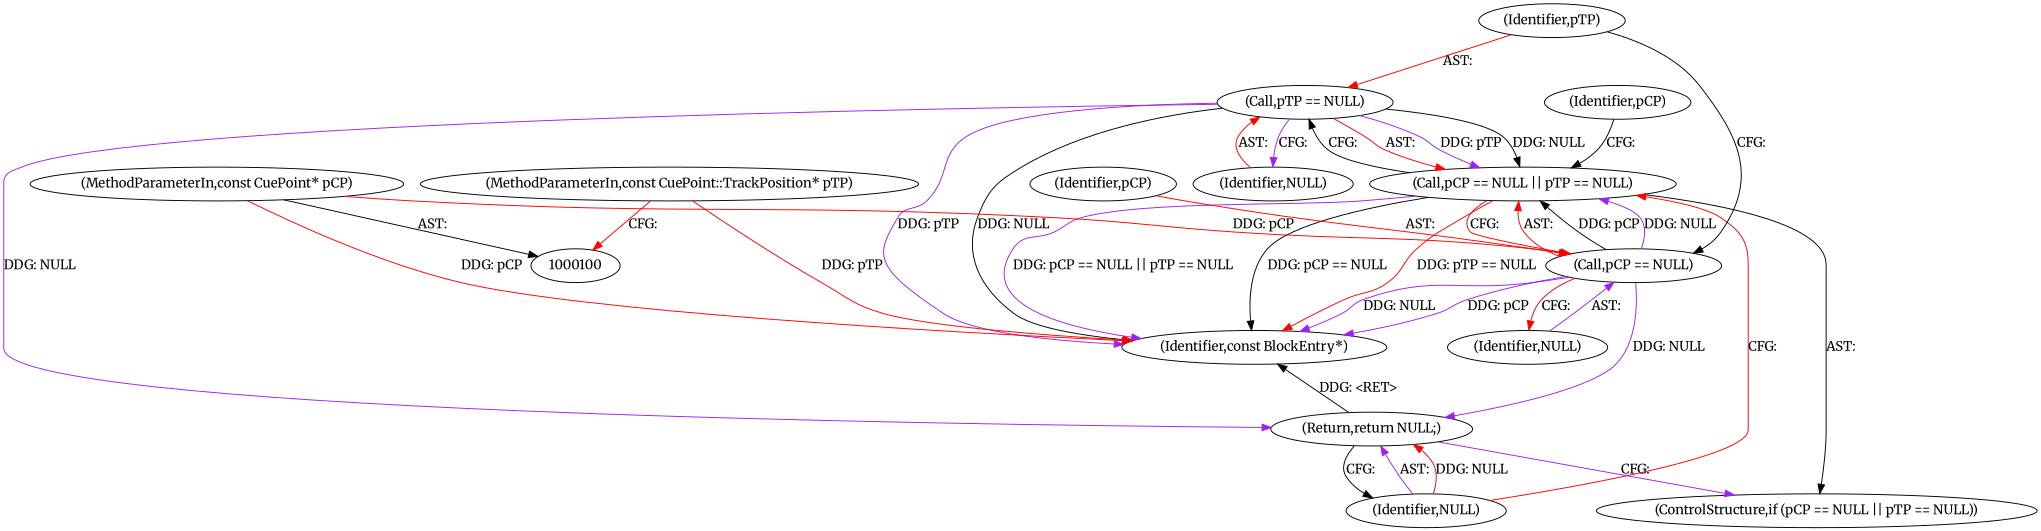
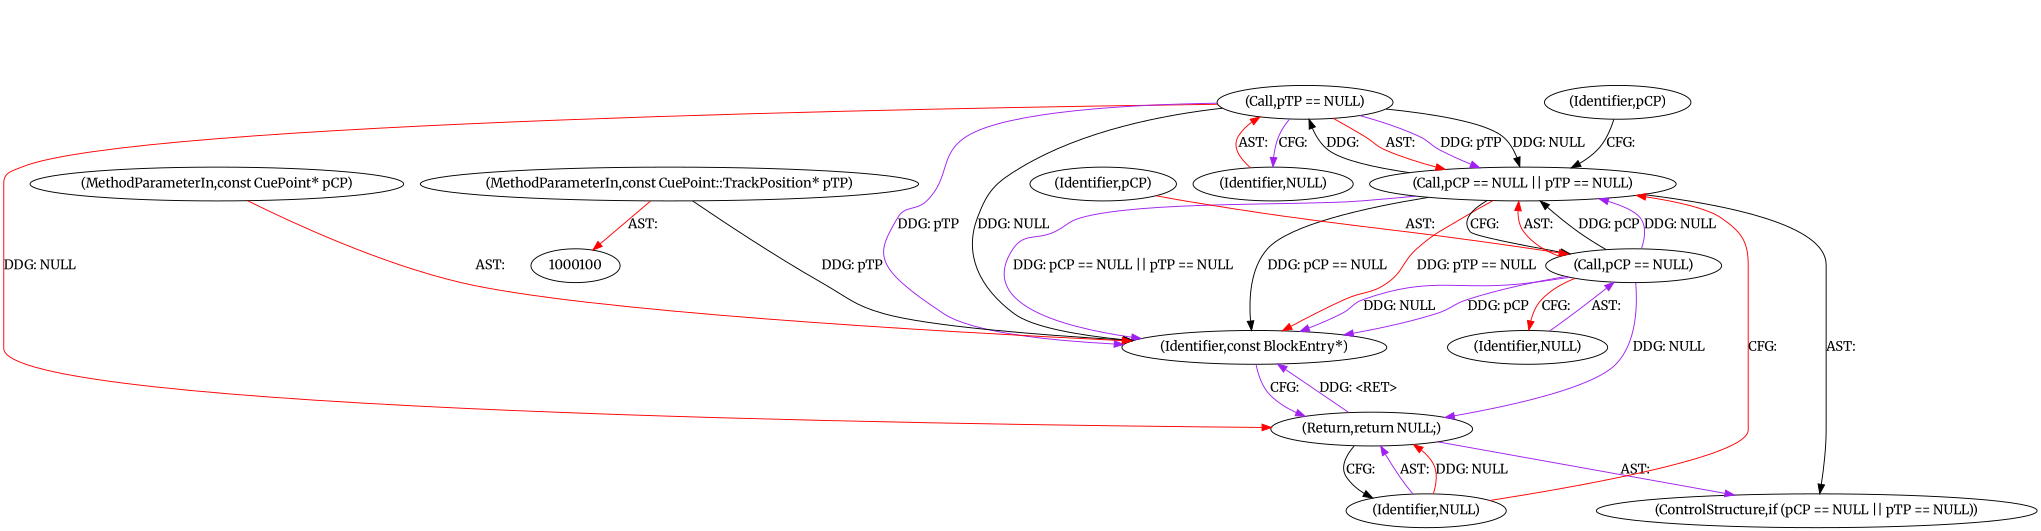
  digraph {
    fontname=Merriweather
    node [fontname=Merriweather]
    edge [color=red fontname=Merriweather]
    n1 [label="(Call,pTP == NULL)"]
    n2 [label="(Call,pCP == NULL || pTP == NULL)"]
    n3 [label="(Return,return NULL;)"]
    n4 [label="(Identifier,const BlockEntry*)"]
    n5 [label="(Identifier,NULL)"]
    n6 [label="(Call,pCP == NULL)"]
    n7 [label="(ControlStructure,if (pCP == NULL || pTP == NULL))"]
    n8 [label="(Identifier,NULL)"]
    n9 [label="(MethodParameterIn,const CuePoint::TrackPosition* pTP)"]
    1000100
    n11 [label="(Identifier,NULL)"]
    n12 [label="(MethodParameterIn,const CuePoint* pCP)"]
    n13 [label="(Identifier,pCP)"]
    n14 [label="(Identifier,pCP)"]
-   n15 [label="(Identifier,pTP)"]
    n1 -> n2 [label="AST: "]
    n1 -> n2 [color=purple label="DDG: pTP"]
    n1 -> n2 [color=black label="DDG: NULL"]
-   n1 -> n3 [color=purple label="DDG: NULL"]
+   n1 -> n3 [label="DDG: NULL"]
    n1 -> n4 [color=purple label="DDG: pTP"]
    n1 -> n4 [color=black label="DDG: NULL"]
    n1 -> n5 [color=purple label="CFG: "]
-   n2 -> n1 [color=black label="CFG: "]
+   n2 -> n1 [color=black label="DDG: "]
    n2 -> n4 [color=purple label="DDG: pCP == NULL || pTP == NULL"]
    n2 -> n4 [color=black label="DDG: pCP == NULL"]
    n2 -> n4 [label="DDG: pTP == NULL"]
-   n2 -> n6 [label="CFG: "]
+   n2 -> n6 [color=black label="CFG: "]
    n2 -> n7 [color=black label="AST: "]
-   n3 -> n4 [color=black label="DDG: <RET>"]
-   n3 -> n7 [color=purple label="CFG: "]
+   n3 -> n4 [color=purple label="DDG: <RET>"]
+   n3 -> n7 [color=purple label="AST: "]
    n3 -> n8 [color=black label="CFG: "]
+   n4 -> n3 [color=purple label="CFG: "]
    n5 -> n1 [label="AST: "]
    n6 -> n2 [label="AST: "]
    n6 -> n2 [color=black label="DDG: pCP"]
    n6 -> n2 [color=purple label="DDG: NULL"]
    n6 -> n3 [color=purple label="DDG: NULL"]
    n6 -> n4 [color=purple label="DDG: NULL"]
    n6 -> n4 [color=purple label="DDG: pCP"]
    n6 -> n11 [label="CFG: "]
    n8 -> n2 [label="CFG: "]
    n8 -> n3 [color=purple label="AST: "]
    n8 -> n3 [label="DDG: NULL"]
-   n9 -> n4 [label="DDG: pTP"]
-   n9 -> 1000100 [label="CFG: "]
+   n9 -> n4 [color=black label="DDG: pTP"]
+   n9 -> 1000100 [label="AST: "]
    n11 -> n6 [color=purple label="AST: "]
-   n12 -> n4 [label="DDG: pCP"]
-   n12 -> n6 [label="DDG: pCP"]
-   n12 -> 1000100 [color=black label="AST: "]
+   n12 -> n4 [label="AST: "]
    n13 -> n2 [color=black label="CFG: "]
    n14 -> n6 [label="AST: "]
-   n15 -> n1 [label="AST: "]
-   n15 -> n6 [color=black label="CFG: "]
  }
